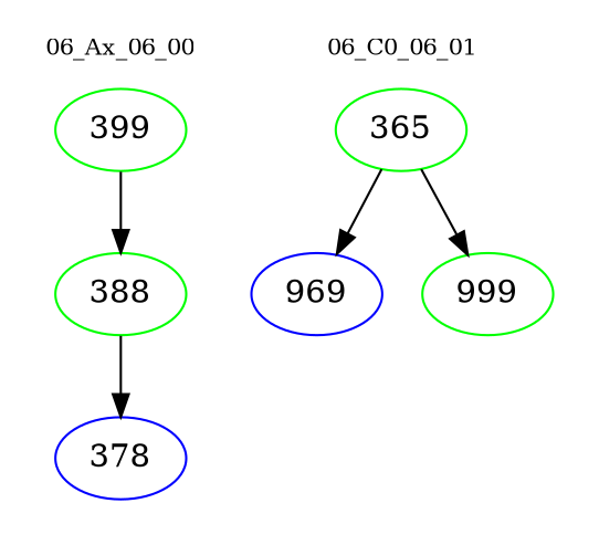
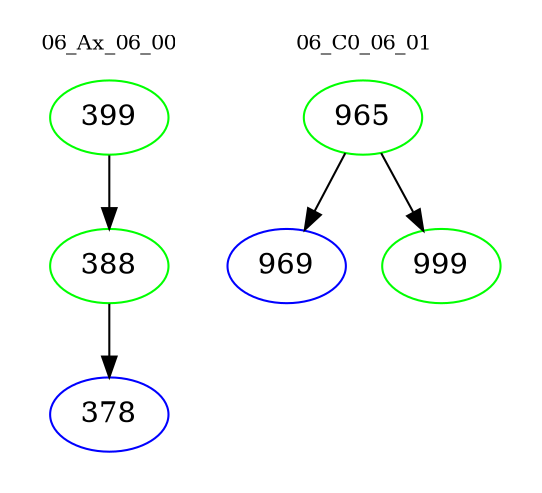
  digraph {
    node [color=green]
    edge [color=black]
    n1 [label=388]
    n2 [color=blue label=378]
    n3 [label=399]
-   n4 [label=365]
+   n4 [label=965]
    n5 [color=blue label=969]
    n6 [label=999]
    subgraph cluster_1 {
      color=white
      fontsize=10
      label="06_Ax_06_00"
      n1
      n2
      n3
    }
    subgraph cluster_2 {
      color=white
      fontsize=10
      label="06_C0_06_01"
      n4
      n5
      n6
    }
    n1 -> n2
    n3 -> n1
    n4 -> n5
    n4 -> n6
  }
